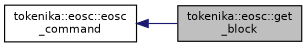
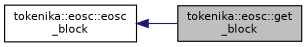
  digraph {
    rankdir=LR
    node [color=black fontname=Helvetica fontsize=10 shape=record style=filled]
    n1 [fillcolor=grey75 fontcolor=black height=0.2 label="tokenika::eosc::get\l_block" width=0.4]
-   n2 [fillcolor=white height=0.2 label="tokenika::eosc::eosc\l_command" width=0.4]
+   n2 [fillcolor=white height=0.2 label="tokenika::eosc::eosc\l_block" width=0.4]
    n2 -> n1 [color=midnightblue dir=back fontname=Helvetica fontsize=10 labelfontname=Helvetica labelfontsize=10 style=solid]
  }
